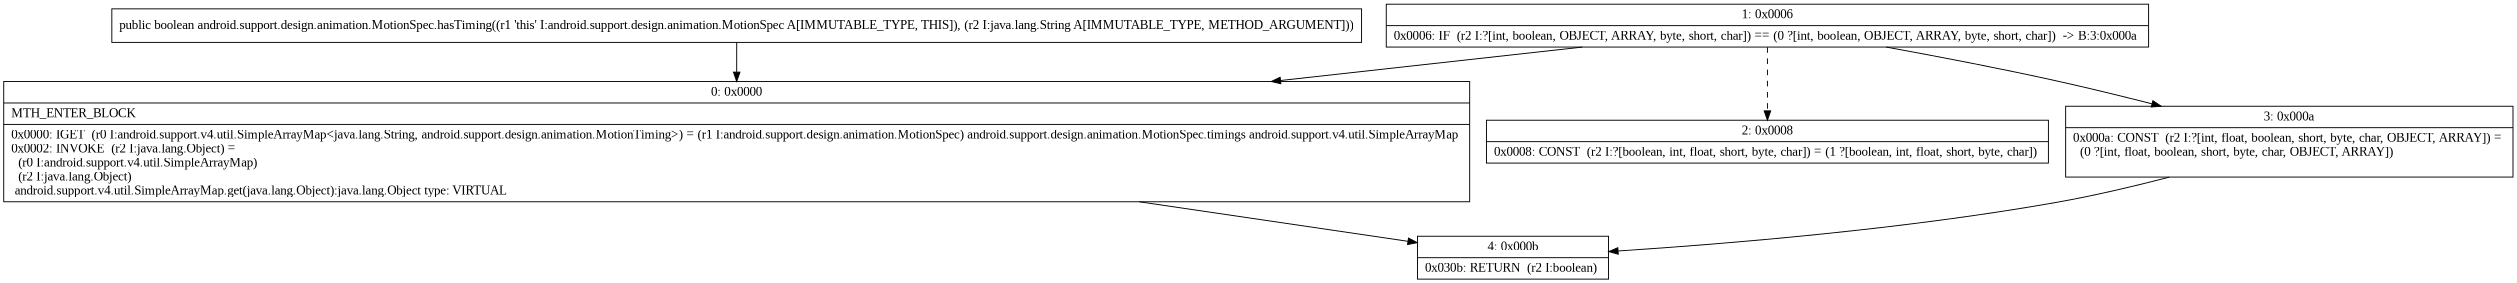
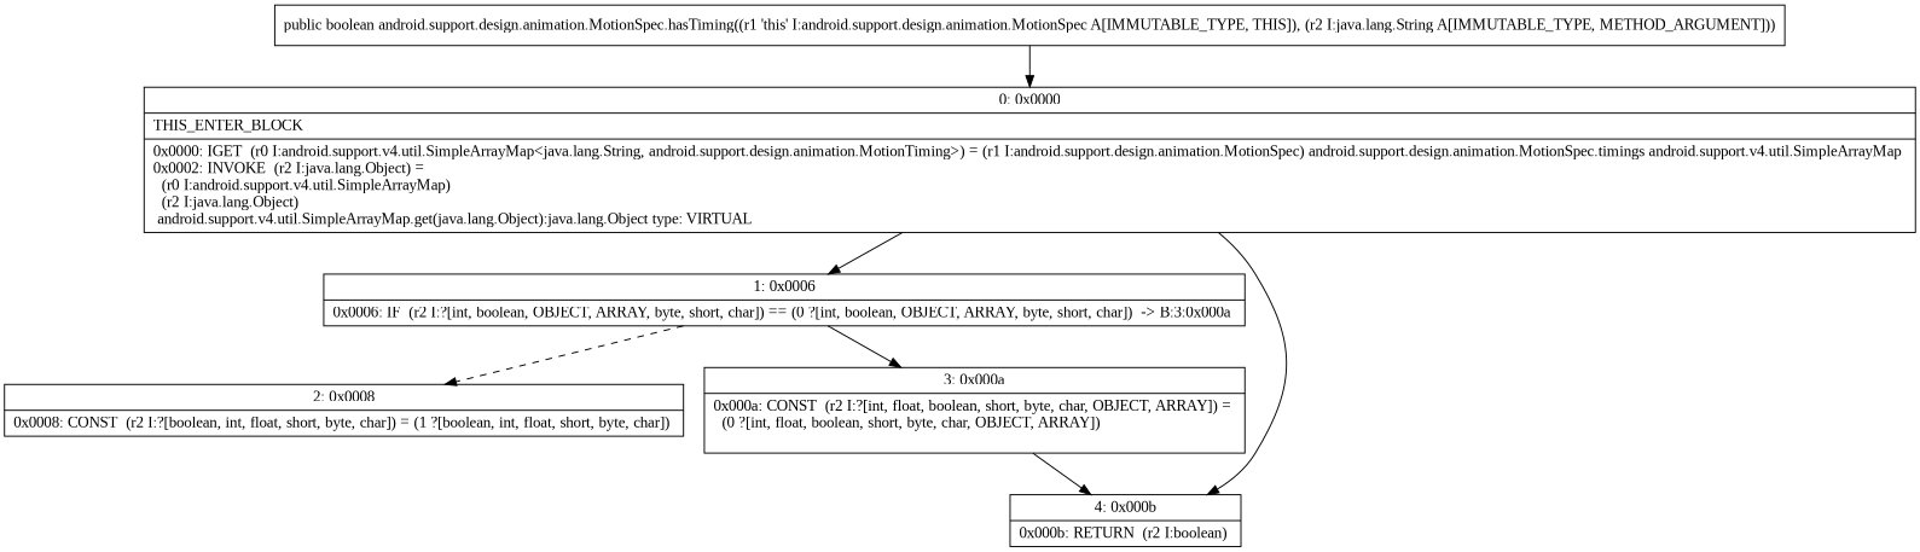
  digraph {
    fontname="Liberation Serif"
    node [fontname="Liberation Serif" shape=record]
    edge [fontname="Liberation Serif"]
-   n1 [label="{0\:\ 0x0000|MTH_ENTER_BLOCK\l|0x0000: IGET  (r0 I:android.support.v4.util.SimpleArrayMap\<java.lang.String, android.support.design.animation.MotionTiming\>) = (r1 I:android.support.design.animation.MotionSpec) android.support.design.animation.MotionSpec.timings android.support.v4.util.SimpleArrayMap \l0x0002: INVOKE  (r2 I:java.lang.Object) = \l  (r0 I:android.support.v4.util.SimpleArrayMap)\l  (r2 I:java.lang.Object)\l android.support.v4.util.SimpleArrayMap.get(java.lang.Object):java.lang.Object type: VIRTUAL \l}"]
+   n1 [label="{0\:\ 0x0000|THIS_ENTER_BLOCK\l|0x0000: IGET  (r0 I:android.support.v4.util.SimpleArrayMap\<java.lang.String, android.support.design.animation.MotionTiming\>) = (r1 I:android.support.design.animation.MotionSpec) android.support.design.animation.MotionSpec.timings android.support.v4.util.SimpleArrayMap \l0x0002: INVOKE  (r2 I:java.lang.Object) = \l  (r0 I:android.support.v4.util.SimpleArrayMap)\l  (r2 I:java.lang.Object)\l android.support.v4.util.SimpleArrayMap.get(java.lang.Object):java.lang.Object type: VIRTUAL \l}"]
    n2 [label="{1\:\ 0x0006|0x0006: IF  (r2 I:?[int, boolean, OBJECT, ARRAY, byte, short, char]) == (0 ?[int, boolean, OBJECT, ARRAY, byte, short, char])  \-\> B:3:0x000a \l}"]
-   n3 [label="{4\:\ 0x000b|0x030b: RETURN  (r2 I:boolean) \l}"]
+   n3 [label="{4\:\ 0x000b|0x000b: RETURN  (r2 I:boolean) \l}"]
    n4 [label="{2\:\ 0x0008|0x0008: CONST  (r2 I:?[boolean, int, float, short, byte, char]) = (1 ?[boolean, int, float, short, byte, char]) \l}"]
    n5 [label="{3\:\ 0x000a|0x000a: CONST  (r2 I:?[int, float, boolean, short, byte, char, OBJECT, ARRAY]) = \l  (0 ?[int, float, boolean, short, byte, char, OBJECT, ARRAY])\l \l}"]
    n6 [label="{public boolean android.support.design.animation.MotionSpec.hasTiming((r1 'this' I:android.support.design.animation.MotionSpec A[IMMUTABLE_TYPE, THIS]), (r2 I:java.lang.String A[IMMUTABLE_TYPE, METHOD_ARGUMENT])) }"]
-   n2 -> n1
+   n1 -> n2
    n1 -> n3
    n2 -> n4 [style=dashed]
    n2 -> n5
    n5 -> n3
    n6 -> n1
  }
